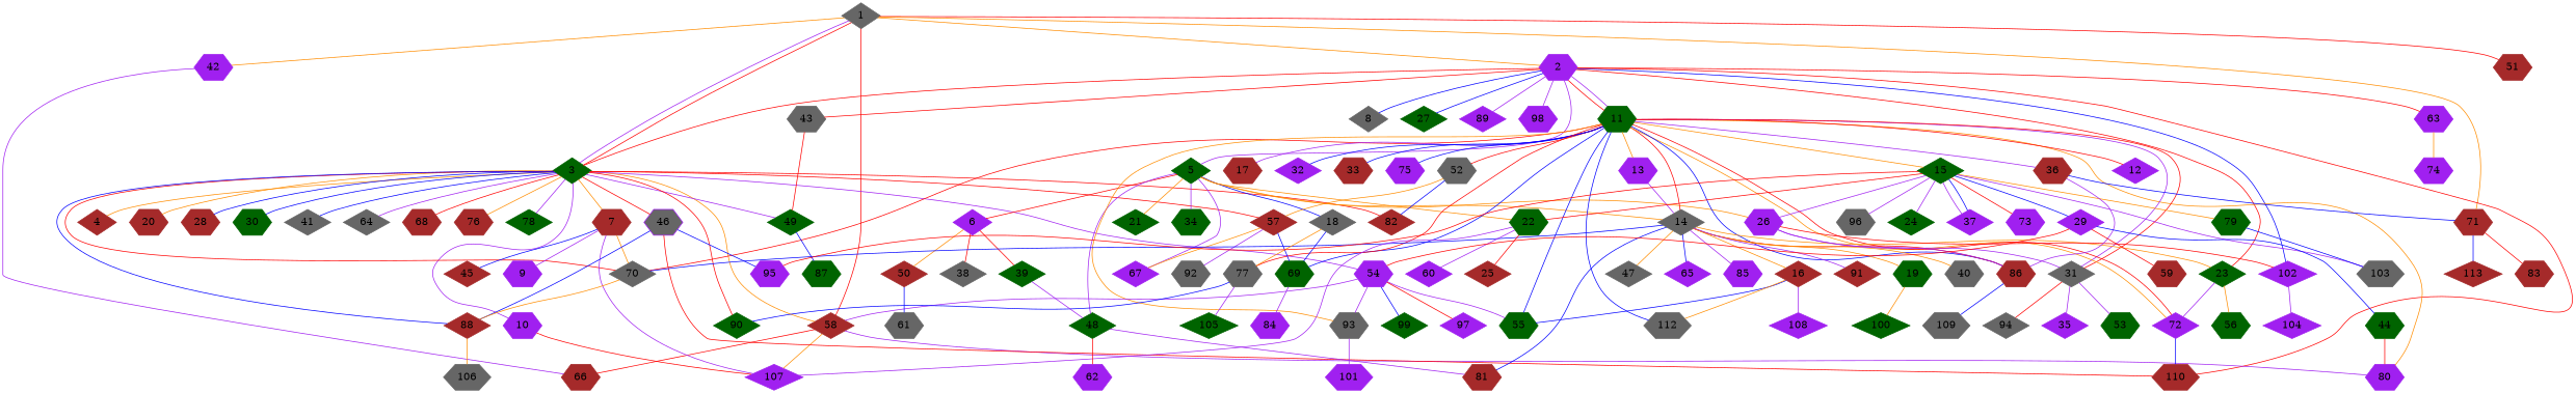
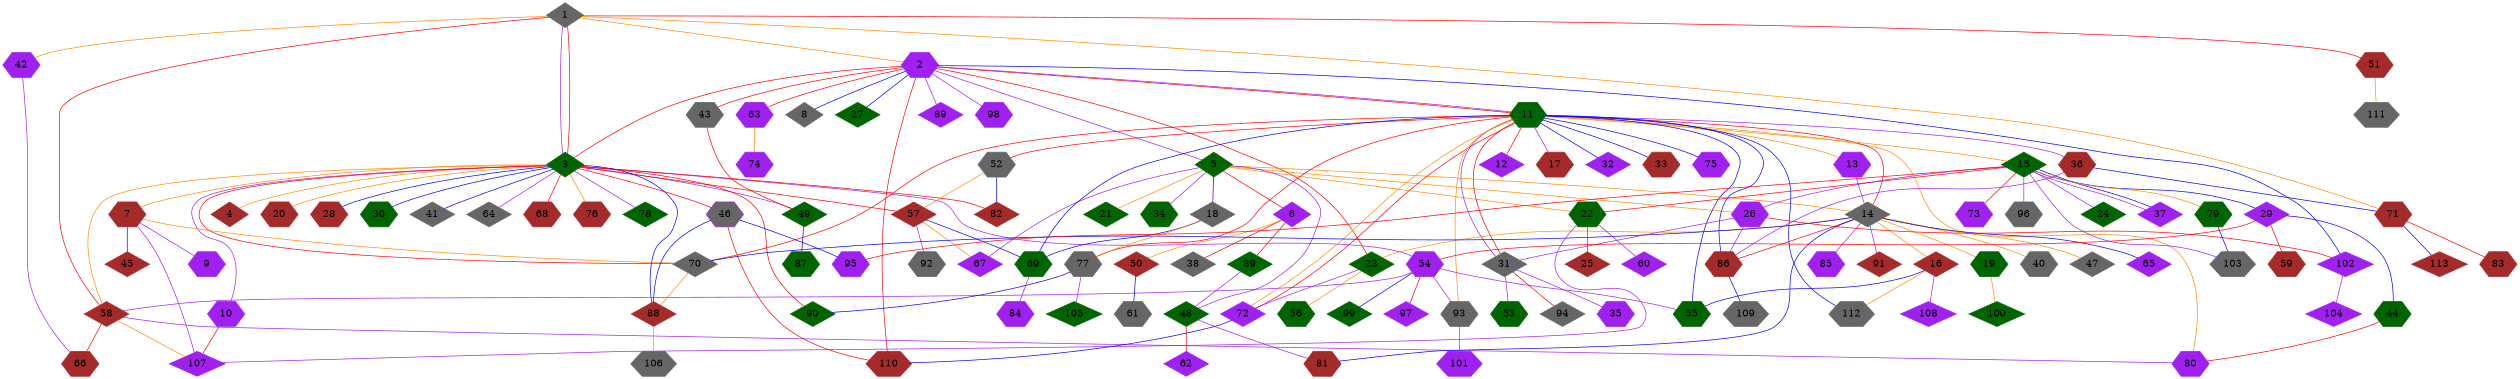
  graph {
    node [color=purple shape=hexagon style=filled]
    edge [color=purple]
    1 [color=gray40 shape=diamond]
    2
    3 [color=darkgreen shape=diamond]
    42
    51 [color=brown]
    58 [color=brown shape=diamond]
    71 [color=brown]
    5 [color=darkgreen shape=diamond]
    8 [color=gray40 shape=diamond]
    11 [color=darkgreen]
    23 [color=darkgreen shape=diamond]
    27 [color=darkgreen shape=diamond]
    43 [color=gray40]
    63
    89 [shape=diamond]
    98
    102 [shape=diamond]
    110 [color=brown]
    4 [color=brown shape=diamond]
    7 [color=brown]
    10
    20 [color=brown]
    28 [color=brown]
    30 [color=darkgreen]
    41 [color=gray40 shape=diamond]
    46 [fillcolor=gray40]
    49 [color=darkgreen shape=diamond]
    54
    57 [color=brown shape=diamond]
    64 [color=gray40 shape=diamond]
    68 [color=brown]
    70 [color=gray40 shape=diamond]
    76 [color=brown]
    78 [color=darkgreen shape=diamond]
    82 [color=brown shape=diamond]
    88 [color=brown shape=diamond]
    90 [color=darkgreen shape=diamond]
    66 [color=brown]
+   111 [color=gray40]
    107 [shape=diamond]
    80
    83 [color=brown]
    113 [color=brown shape=diamond]
    6 [shape=diamond]
    14 [color=gray40 shape=diamond]
    18 [color=gray40 shape=diamond]
    21 [color=darkgreen shape=diamond]
    22 [color=darkgreen]
    26
    34 [color=darkgreen]
    48 [color=darkgreen shape=diamond]
    67 [shape=diamond]
    12 [shape=diamond]
    13
    15 [color=darkgreen shape=diamond]
    17 [color=brown]
    31 [color=gray40 shape=diamond]
    32 [shape=diamond]
    33 [color=brown]
    36 [color=brown]
    52 [color=gray40]
    55 [color=darkgreen]
    69 [color=darkgreen]
    72 [shape=diamond]
    75
    77 [color=gray40]
    86 [color=brown]
    93 [color=gray40]
    112 [color=gray40]
    56 [color=darkgreen]
    74
    104 [shape=diamond]
    9
    45 [color=brown shape=diamond]
    95
    87 [color=darkgreen]
    97 [shape=diamond]
    99 [color=darkgreen shape=diamond]
    92 [color=gray40]
    106 [color=gray40]
    38 [color=gray40 shape=diamond]
    39 [color=darkgreen shape=diamond]
    50 [color=brown shape=diamond]
    16 [color=brown shape=diamond]
    19 [color=darkgreen]
    40 [color=gray40]
    47 [color=gray40 shape=diamond]
    65 [shape=diamond]
    81 [color=brown]
    85
    91 [color=brown shape=diamond]
    25 [color=brown shape=diamond]
    60 [shape=diamond]
-   62
+   62 [shape=diamond]
    61 [color=gray40]
    24 [color=darkgreen shape=diamond]
    29 [shape=diamond]
    37 [shape=diamond]
    73
    79 [color=darkgreen]
    96 [color=gray40]
    103 [color=gray40]
-   35 [shape=diamond]
+   35
    53 [color=darkgreen]
    94 [color=gray40 shape=diamond]
    84
    105 [color=darkgreen shape=diamond]
    109 [color=gray40]
    101
    108 [shape=diamond]
    100 [color=darkgreen shape=diamond]
    44 [color=darkgreen]
    59 [color=brown]
    1 -- 2 [color=darkorange]
    1 -- 3
    1 -- 3 [color=red]
    1 -- 42 [color=darkorange]
    1 -- 51 [color=red]
    1 -- 58 [color=red]
    1 -- 71 [color=darkorange]
    2 -- 3 [color=red]
    2 -- 5
    2 -- 8 [color=blue]
    2 -- 11 [color=red]
    2 -- 11
    2 -- 23 [color=red]
    2 -- 27 [color=blue]
    2 -- 43 [color=red]
    2 -- 63 [color=red]
    2 -- 89
    2 -- 98
    2 -- 102 [color=blue]
    2 -- 110 [color=red]
    3 -- 58 [color=darkorange]
    3 -- 4 [color=darkorange]
    3 -- 7 [color=darkorange]
    3 -- 10
    3 -- 20 [color=darkorange]
    3 -- 28 [color=blue]
    3 -- 30 [color=blue]
    3 -- 41 [color=blue]
    3 -- 46 [color=red]
    3 -- 49
    3 -- 54
    3 -- 57 [color=red]
    3 -- 64
    3 -- 68 [color=red]
    3 -- 70 [color=red]
    3 -- 76 [color=darkorange]
    3 -- 78
    3 -- 82 [color=red]
    3 -- 88 [color=blue]
    3 -- 90 [color=red]
    42 -- 66
+   51 -- 111 [color=darkorange]
    58 -- 66 [color=red]
    58 -- 107 [color=darkorange]
    58 -- 80
    71 -- 83 [color=red]
    71 -- 113 [color=blue]
    5 -- 6 [color=red]
    5 -- 14 [color=darkorange]
    5 -- 18 [color=blue]
    5 -- 21 [color=darkorange]
    5 -- 22 [color=darkorange]
    5 -- 26 [color=darkorange]
    5 -- 34
    5 -- 48
    5 -- 67
    11 -- 70 [color=red]
    11 -- 80 [color=darkorange]
    11 -- 14 [color=red]
    11 -- 12 [color=red]
    11 -- 13 [color=darkorange]
    11 -- 15 [color=darkorange]
    11 -- 17
    11 -- 31
    11 -- 31 [color=red]
    11 -- 32 [color=blue]
    11 -- 33 [color=blue]
    11 -- 36
    11 -- 52 [color=red]
    11 -- 55 [color=blue]
    11 -- 69 [color=blue]
    11 -- 72 [color=darkorange]
    11 -- 72 [color=red]
    11 -- 75 [color=blue]
    11 -- 77 [color=red]
    11 -- 86 [color=blue]
    11 -- 93 [color=darkorange]
    11 -- 112 [color=blue]
    23 -- 72
    23 -- 56 [color=darkorange]
    43 -- 49 [color=red]
    63 -- 74 [color=darkorange]
    102 -- 104
    7 -- 70 [color=darkorange]
    7 -- 107
    7 -- 9
    7 -- 45 [color=blue]
    10 -- 107 [color=red]
    46 -- 110 [color=red]
    46 -- 88 [color=blue]
    46 -- 95 [color=blue]
    49 -- 87 [color=blue]
    54 -- 58
    54 -- 55
    54 -- 93
    54 -- 97 [color=red]
    54 -- 99 [color=blue]
    57 -- 67 [color=darkorange]
    57 -- 69 [color=blue]
    57 -- 92
    70 -- 88 [color=darkorange]
    88 -- 106 [color=darkorange]
    6 -- 38 [color=red]
    6 -- 39 [color=red]
    6 -- 50 [color=darkorange]
    14 -- 23 [color=darkorange]
    14 -- 70 [color=blue]
    14 -- 86 [color=red]
    14 -- 16 [color=darkorange]
    14 -- 19 [color=darkorange]
    14 -- 40 [color=darkorange]
    14 -- 47 [color=darkorange]
    14 -- 65 [color=blue]
    14 -- 81 [color=blue]
    14 -- 85
    14 -- 91
    18 -- 69 [color=blue]
    18 -- 77 [color=darkorange]
    22 -- 107
    22 -- 25 [color=red]
    22 -- 60
    26 -- 102 [color=red]
    26 -- 31
    26 -- 86
    48 -- 81
    48 -- 62 [color=red]
    13 -- 14
    15 -- 22 [color=red]
    15 -- 26
    15 -- 95 [color=red]
    15 -- 24
    15 -- 29 [color=blue]
    15 -- 37
    15 -- 37 [color=blue]
    15 -- 73 [color=red]
    15 -- 79 [color=darkorange]
    15 -- 96
    15 -- 103
    31 -- 35
    31 -- 53
    31 -- 94 [color=red]
    36 -- 71 [color=blue]
    36 -- 86
    52 -- 57 [color=darkorange]
    52 -- 82 [color=blue]
    69 -- 84
    72 -- 110 [color=blue]
    77 -- 90 [color=blue]
    77 -- 105
    86 -- 109 [color=blue]
    93 -- 101
    39 -- 48
    50 -- 61 [color=blue]
    16 -- 55 [color=blue]
    16 -- 112 [color=darkorange]
    16 -- 108
    19 -- 100 [color=darkorange]
    29 -- 54 [color=red]
    29 -- 44 [color=blue]
    29 -- 59 [color=red]
    79 -- 103 [color=blue]
    44 -- 80 [color=red]
  }
